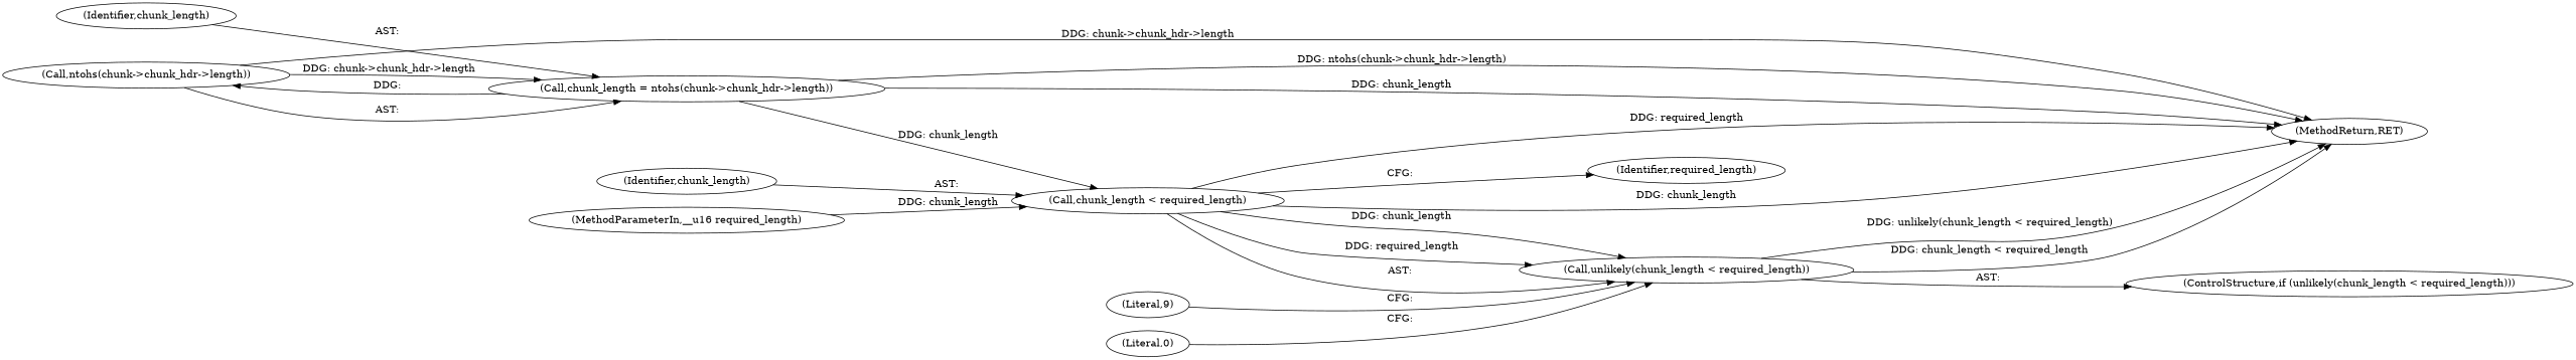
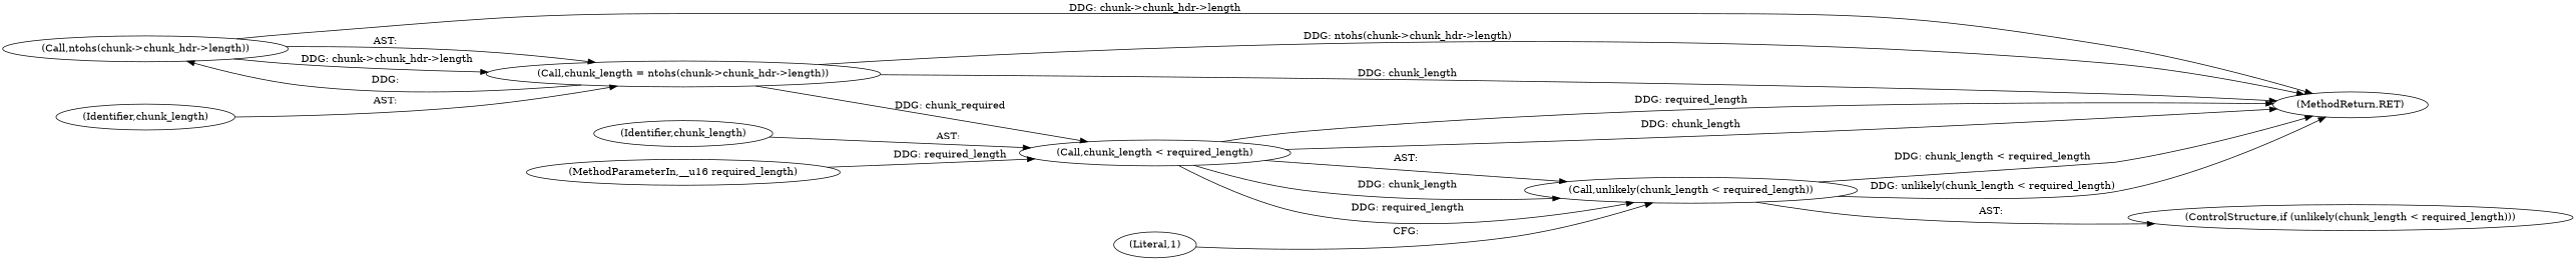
  digraph {
    rankdir=LR
    n1 [label="(Call,ntohs(chunk->chunk_hdr->length))"]
    n2 [label="(Call,chunk_length = ntohs(chunk->chunk_hdr->length))"]
    n3 [label="(MethodReturn,RET)"]
    n4 [label="(Call,chunk_length < required_length)"]
    n5 [label="(Call,unlikely(chunk_length < required_length))"]
-   n6 [label="(Identifier,required_length)"]
    n7 [label="(ControlStructure,if (unlikely(chunk_length < required_length)))"]
-   n8 [label="(Literal,9)"]
+   n8 [label="(Literal,1)"]
    n9 [label="(Identifier,chunk_length)"]
-   n10 [label="(Literal,0)"]
    n11 [label="(Identifier,chunk_length)"]
    n12 [label="(MethodParameterIn,__u16 required_length)"]
    n1 -> n2 [label="AST: "]
    n1 -> n2 [label="DDG: chunk->chunk_hdr->length"]
    n1 -> n3 [label="DDG: chunk->chunk_hdr->length"]
    n2 -> n1 [label="DDG: "]
    n2 -> n3 [label="DDG: ntohs(chunk->chunk_hdr->length)"]
    n2 -> n3 [label="DDG: chunk_length"]
-   n2 -> n4 [label="DDG: chunk_length"]
+   n2 -> n4 [label="DDG: chunk_required"]
    n4 -> n3 [label="DDG: required_length"]
    n4 -> n3 [label="DDG: chunk_length"]
    n4 -> n5 [label="AST: "]
    n4 -> n5 [label="DDG: chunk_length"]
    n4 -> n5 [label="DDG: required_length"]
-   n4 -> n6 [label="CFG: "]
    n5 -> n3 [label="DDG: chunk_length < required_length"]
    n5 -> n3 [label="DDG: unlikely(chunk_length < required_length)"]
    n5 -> n7 [label="AST: "]
    n8 -> n5 [label="CFG: "]
    n9 -> n4 [label="AST: "]
-   n10 -> n5 [label="CFG: "]
    n11 -> n2 [label="AST: "]
-   n12 -> n4 [label="DDG: chunk_length"]
+   n12 -> n4 [label="DDG: required_length"]
  }
